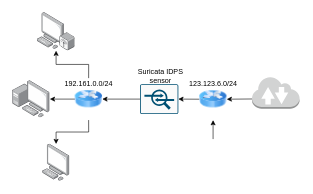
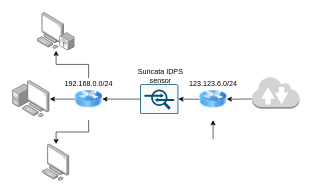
  <mxCell id="0" />
  <mxCell id="1" parent="0" />
  <mxCell id="2" value="" style="edgeStyle=orthogonalEdgeStyle;rounded=0;orthogonalLoop=1;jettySize=auto;html=1;" edge="1" parent="1" source="3" target="10"><mxGeometry relative="1" as="geometry"><mxPoint x="170" y="160" as="targetPoint" /></mxGeometry></mxCell>
  <mxCell id="3" value="" style="points=[[0.015,0.015,0],[0.985,0.015,0],[0.985,0.985,0],[0.015,0.985,0],[0.25,0,0],[0.5,0,0],[0.75,0,0],[1,0.25,0],[1,0.5,0],[1,0.75,0],[0.75,1,0],[0.5,1,0],[0.25,1,0],[0,0.75,0],[0,0.5,0],[0,0.25,0]];verticalLabelPosition=bottom;html=1;verticalAlign=top;aspect=fixed;align=center;pointerEvents=1;shape=mxgraph.cisco19.rect;prIcon=ips_ids;fillColor=#FAFAFA;strokeColor=#005073;" vertex="1" parent="1"><mxGeometry x="233" y="140" width="64" height="50" as="geometry" /></mxCell>
  <mxCell id="4" value="" style="points=[];aspect=fixed;html=1;align=center;shadow=0;dashed=0;image;image=img/lib/allied_telesis/computer_and_terminals/Personal_Computer_with_Server.svg;" vertex="1" parent="1"><mxGeometry x="20" y="133.8" width="62.4" height="62.4" as="geometry" /></mxCell>
  <mxCell id="5" value="" style="points=[];aspect=fixed;html=1;align=center;shadow=0;dashed=0;image;image=img/lib/allied_telesis/computer_and_terminals/Personal_Computer.svg;" vertex="1" parent="1"><mxGeometry x="70" y="240" width="45.6" height="61.8" as="geometry" /></mxCell>
  <mxCell id="6" value="" style="points=[];aspect=fixed;html=1;align=center;shadow=0;dashed=0;image;image=img/lib/allied_telesis/computer_and_terminals/Personal_Computer_Wireless.svg;" vertex="1" parent="1"><mxGeometry x="61.3" y="20" width="63" height="64.2" as="geometry" /></mxCell>
  <mxCell id="7" style="edgeStyle=orthogonalEdgeStyle;rounded=0;orthogonalLoop=1;jettySize=auto;html=1;exitX=0.5;exitY=1;exitDx=0;exitDy=0;" edge="1" parent="1" source="10" target="5"><mxGeometry relative="1" as="geometry" /></mxCell>
  <mxCell id="8" style="edgeStyle=orthogonalEdgeStyle;rounded=0;orthogonalLoop=1;jettySize=auto;html=1;exitX=0;exitY=0.5;exitDx=0;exitDy=0;" edge="1" parent="1" source="10" target="4"><mxGeometry relative="1" as="geometry" /></mxCell>
  <mxCell id="9" style="edgeStyle=orthogonalEdgeStyle;rounded=0;orthogonalLoop=1;jettySize=auto;html=1;exitX=0.5;exitY=0;exitDx=0;exitDy=0;" edge="1" parent="1" source="10" target="6"><mxGeometry relative="1" as="geometry" /></mxCell>
  <mxCell id="10" value="" style="image;html=1;labelBackgroundColor=#ffffff;image=img/lib/clip_art/networking/Router_Icon_128x128.png" vertex="1" parent="1"><mxGeometry x="124.3" y="130" width="45.7" height="70" as="geometry" /></mxCell>
- <mxCell id="11" value="192.161.0.0/24" style="text;html=1;align=center;verticalAlign=middle;resizable=0;points=[];autosize=1;" vertex="1" parent="1"><mxGeometry x="92.15" y="130" width="110" height="20" as="geometry" /></mxCell>
+ <mxCell id="11" value="192.168.0.0/24" style="text;html=1;align=center;verticalAlign=middle;resizable=0;points=[];autosize=1;" vertex="1" parent="1"><mxGeometry x="92.15" y="130" width="110" height="20" as="geometry" /></mxCell>
  <mxCell id="12" style="edgeStyle=none;rounded=0;orthogonalLoop=1;jettySize=auto;html=1;exitX=0;exitY=0.7;exitDx=0;exitDy=0;exitPerimeter=0;entryX=1;entryY=0.5;entryDx=0;entryDy=0;" edge="1" parent="1" source="13" target="18"><mxGeometry relative="1" as="geometry" /></mxCell>
  <mxCell id="13" value="" style="outlineConnect=0;dashed=0;verticalLabelPosition=bottom;verticalAlign=top;align=center;html=1;shape=mxgraph.aws3.internet_2;fillColor=#D2D3D3;gradientColor=none;" vertex="1" parent="1"><mxGeometry x="420" y="127" width="79.5" height="54" as="geometry" /></mxCell>
  <mxCell id="14" value="&lt;div&gt;Suricata IDPS&lt;/div&gt;&lt;div&gt;sensor&lt;br&gt;&lt;/div&gt;" style="text;html=1;align=center;verticalAlign=middle;resizable=0;points=[];autosize=1;" vertex="1" parent="1"><mxGeometry x="217" y="111" width="100" height="30" as="geometry" /></mxCell>
  <mxCell id="15" style="edgeStyle=none;rounded=0;orthogonalLoop=1;jettySize=auto;html=1;exitX=0.5;exitY=0;exitDx=0;exitDy=0;" edge="1" parent="1" source="16" target="18"><mxGeometry relative="1" as="geometry" /></mxCell>
  <mxCell id="16" value="" style="shape=image;html=1;verticalAlign=top;verticalLabelPosition=bottom;labelBackgroundColor=#ffffff;imageAspect=0;aspect=fixed;image=https://cdn2.iconfinder.com/data/icons/security-and-protect-glyph-color/512/security-protect-lock-shield-14-128.png" vertex="1" parent="1"><mxGeometry x="320" y="231.8" width="70" height="70" as="geometry" /></mxCell>
  <mxCell id="17" style="edgeStyle=none;rounded=0;orthogonalLoop=1;jettySize=auto;html=1;exitX=0;exitY=0.5;exitDx=0;exitDy=0;entryX=1;entryY=0.5;entryDx=0;entryDy=0;entryPerimeter=0;" edge="1" parent="1" source="18" target="3"><mxGeometry relative="1" as="geometry" /></mxCell>
  <mxCell id="18" value="" style="image;html=1;labelBackgroundColor=#ffffff;image=img/lib/clip_art/networking/Router_Icon_128x128.png" vertex="1" parent="1"><mxGeometry x="332.15" y="130.2" width="45.7" height="70" as="geometry" /></mxCell>
  <mxCell id="19" value="123.123.6.0/24" style="text;html=1;align=center;verticalAlign=middle;resizable=0;points=[];autosize=1;" vertex="1" parent="1"><mxGeometry x="300" y="130.2" width="110" height="20" as="geometry" /></mxCell>
